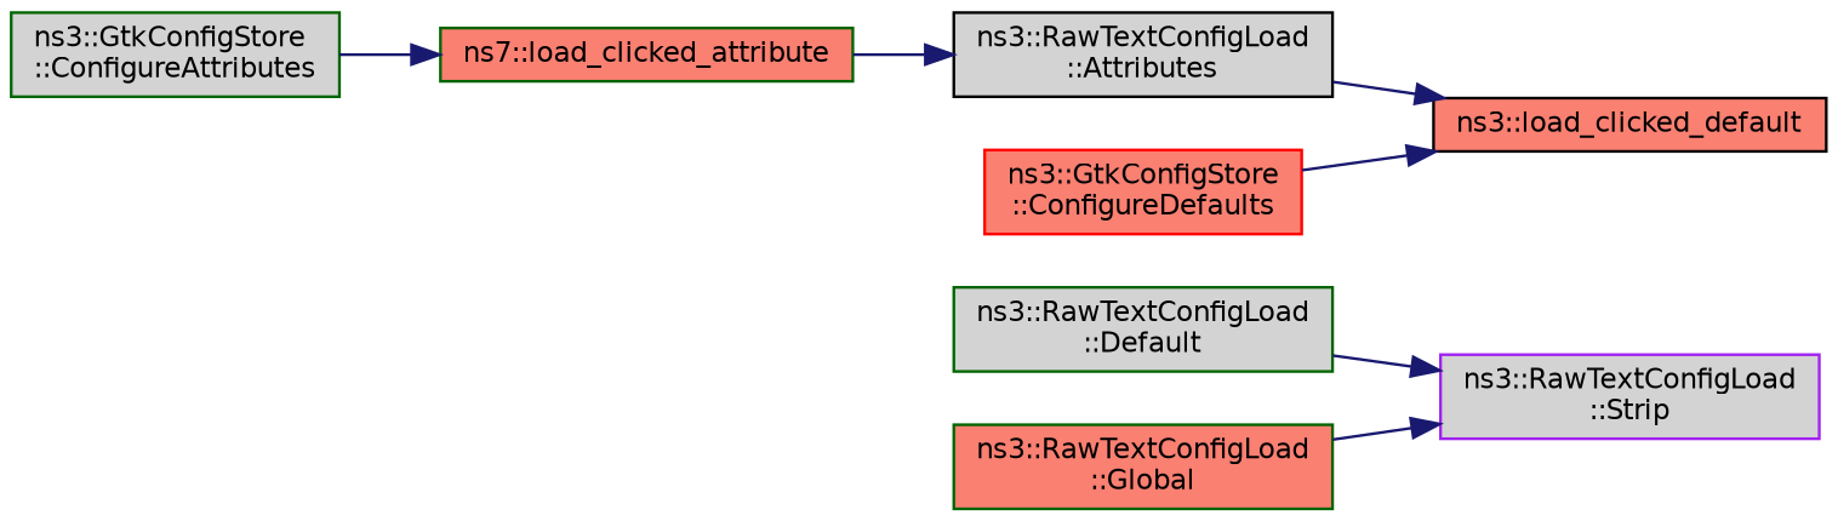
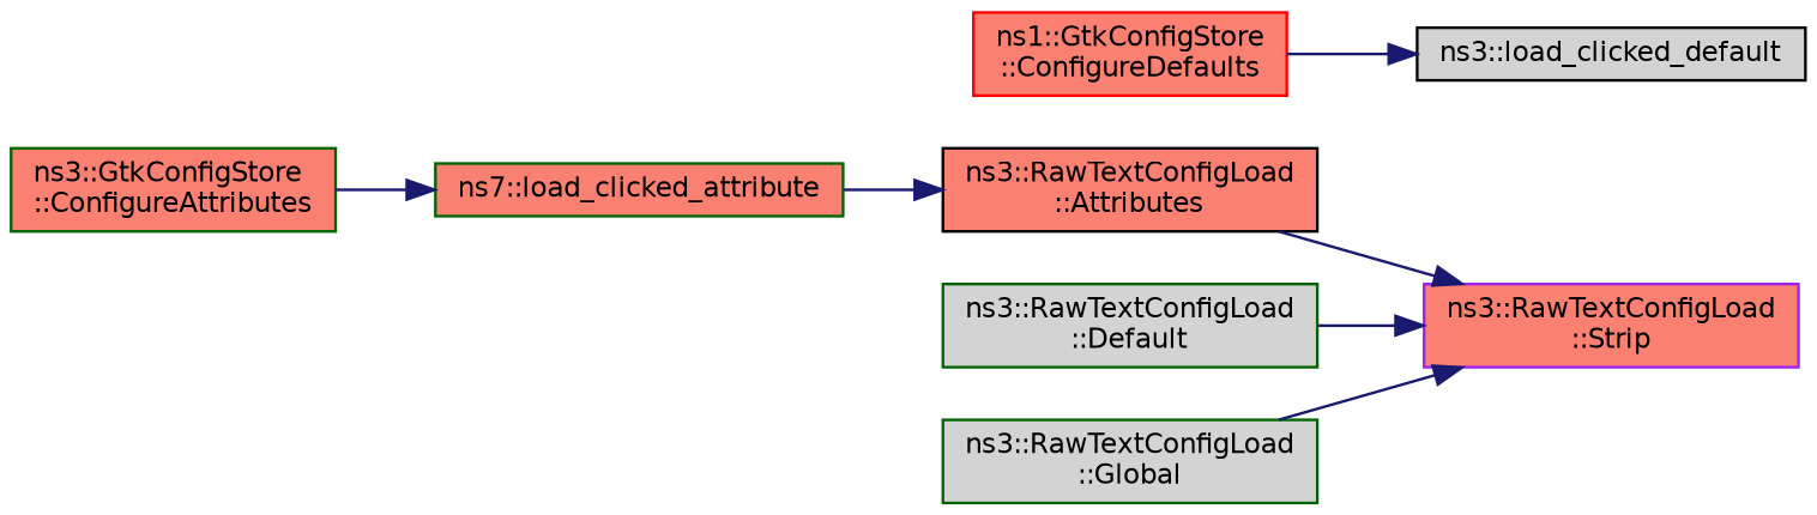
  digraph {
    rankdir=RL
    node [color=darkgreen fillcolor=salmon fontname=Helvetica fontsize=10 shape=record style=filled]
    edge [color=midnightblue dir=back fontname=Helvetica fontsize=10 labelfontname=Helvetica labelfontsize=10 style=solid]
-   n1 [color=purple fillcolor=lightgrey fontcolor=black height=0.2 label="ns3::RawTextConfigLoad\l::Strip" width=0.4]
-   n2 [color=black fillcolor=lightgrey height=0.2 label="ns3::RawTextConfigLoad\l::Attributes" width=0.4]
+   n1 [color=purple fontcolor=black height=0.2 label="ns3::RawTextConfigLoad\l::Strip" width=0.4]
+   n2 [color=black height=0.2 label="ns3::RawTextConfigLoad\l::Attributes" width=0.4]
    n3 [fillcolor=lightgrey height=0.2 label="ns3::RawTextConfigLoad\l::Default" width=0.4]
-   n4 [height=0.2 label="ns3::RawTextConfigLoad\l::Global" width=0.4]
+   n4 [fillcolor=lightgrey height=0.2 label="ns3::RawTextConfigLoad\l::Global" width=0.4]
    n5 [height=0.2 label="ns7::load_clicked_attribute" width=0.4]
-   n6 [fillcolor=lightgrey height=0.2 label="ns3::GtkConfigStore\l::ConfigureAttributes" width=0.4]
-   n7 [color=black height=0.2 label="ns3::load_clicked_default" width=0.4]
-   n8 [color=red height=0.2 label="ns3::GtkConfigStore\l::ConfigureDefaults" width=0.4]
-   n7 -> n2
+   n6 [height=0.2 label="ns3::GtkConfigStore\l::ConfigureAttributes" width=0.4]
+   n7 [color=black fillcolor=lightgrey height=0.2 label="ns3::load_clicked_default" width=0.4]
+   n8 [color=red height=0.2 label="ns1::GtkConfigStore\l::ConfigureDefaults" width=0.4]
+   n1 -> n2
    n1 -> n3
    n1 -> n4
    n2 -> n5
    n5 -> n6
    n7 -> n8
  }
